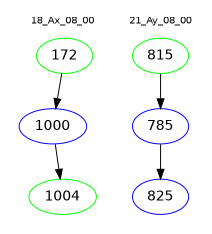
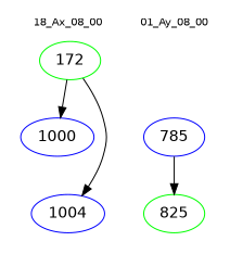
  digraph {
    fontname="DejaVu Sans"
    node [color=blue fontname="DejaVu Sans"]
    edge [color=black fontname="DejaVu Sans"]
    n1 [color=green label=172]
    n2 [label=1000]
-   n3 [color=green label=1004]
-   n4 [color=green label=815]
+   n3 [label=1004]
    n5 [label=785]
-   n6 [label=825]
+   n6 [color=green label=825]
    subgraph cluster_1 {
      color=white
      fontsize=10
      label="18_Ax_08_00"
      n1
      n2
      n3
    }
    subgraph cluster_2 {
      color=white
      fontsize=10
-     label="21_Ay_08_00"
-     n4
+     label="01_Ay_08_00"
      n5
      n6
    }
    n1 -> n2
-   n2 -> n3
-   n4 -> n5
+   n1 -> n3
    n5 -> n6
  }
